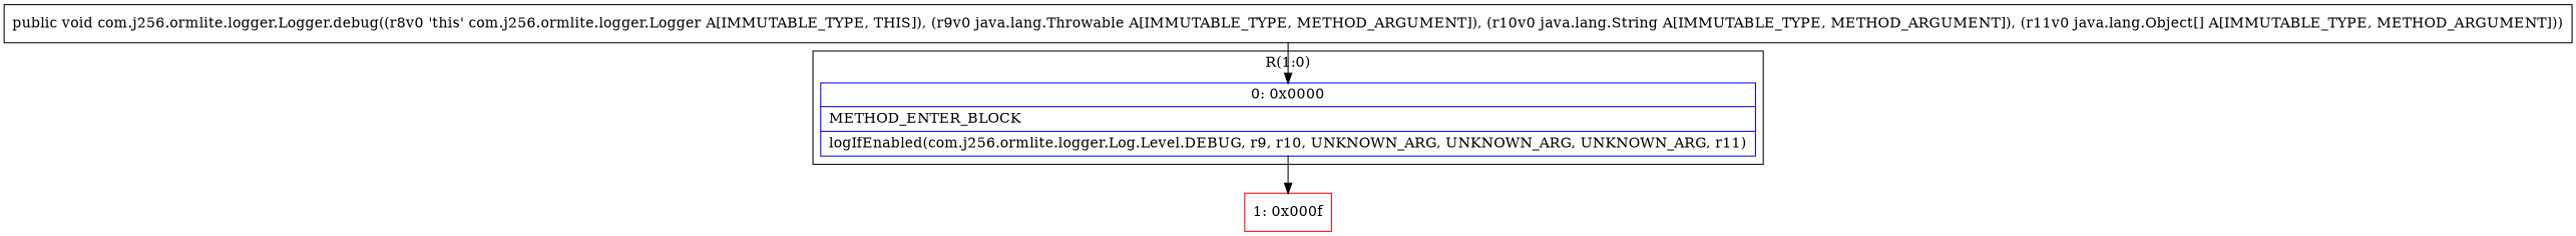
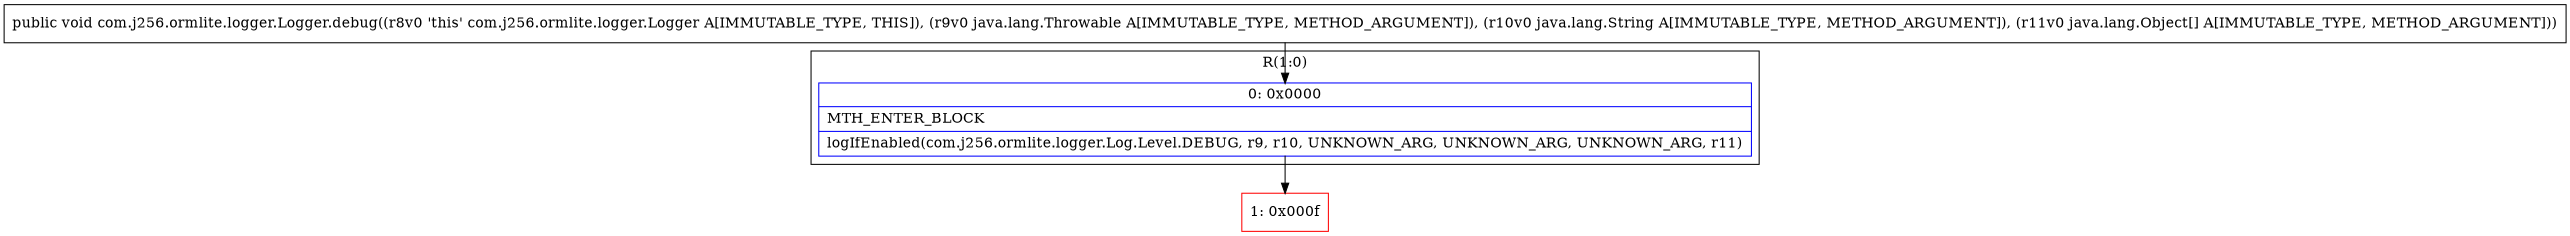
  digraph {
    node [shape=record]
-   n1 [color=blue label="{0\:\ 0x0000|METHOD_ENTER_BLOCK\l|logIfEnabled(com.j256.ormlite.logger.Log.Level.DEBUG, r9, r10, UNKNOWN_ARG, UNKNOWN_ARG, UNKNOWN_ARG, r11)\l}"]
+   n1 [color=blue label="{0\:\ 0x0000|MTH_ENTER_BLOCK\l|logIfEnabled(com.j256.ormlite.logger.Log.Level.DEBUG, r9, r10, UNKNOWN_ARG, UNKNOWN_ARG, UNKNOWN_ARG, r11)\l}"]
    n2 [color=red label="{1\:\ 0x000f}"]
    n3 [label="{public void com.j256.ormlite.logger.Logger.debug((r8v0 'this' com.j256.ormlite.logger.Logger A[IMMUTABLE_TYPE, THIS]), (r9v0 java.lang.Throwable A[IMMUTABLE_TYPE, METHOD_ARGUMENT]), (r10v0 java.lang.String A[IMMUTABLE_TYPE, METHOD_ARGUMENT]), (r11v0 java.lang.Object[] A[IMMUTABLE_TYPE, METHOD_ARGUMENT])) }"]
    subgraph cluster_1 {
      label="R(1:0)"
      n1
    }
    n1 -> n2
    n3 -> n1
  }
